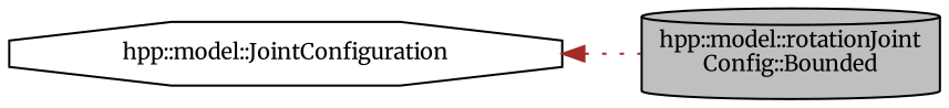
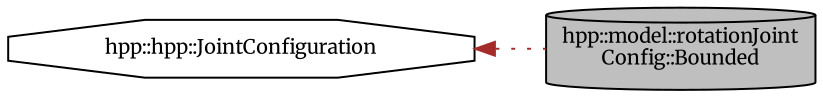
  digraph {
    rankdir=LR
    fontname=Merriweather
    node [color=black fontname=Merriweather fontsize=10 style=filled]
    n1 [fillcolor=grey75 fontcolor=black height=0.2 label="hpp::model::rotationJoint\lConfig::Bounded" shape=cylinder width=0.4]
-   n2 [fillcolor=white height=0.2 label="hpp::model::JointConfiguration" shape=octagon width=0.4]
+   n2 [fillcolor=white height=0.2 label="hpp::hpp::JointConfiguration" shape=octagon width=0.4]
    n2 -> n1 [color=brown dir=back fontname=Merriweather fontsize=10 labelfontname=Helvetica labelfontsize=10 style=dotted]
  }
